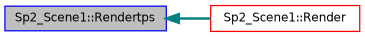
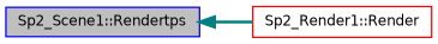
  digraph {
    rankdir=LR
    node [fontname=Helvetica fontsize=10 shape=record]
    n1 [color=blue fillcolor=grey75 fontcolor=black height=0.2 label="Sp2_Scene1::Rendertps" style=filled width=0.4]
-   n2 [color=red height=0.2 label="Sp2_Scene1::Render" width=0.4]
+   n2 [color=red height=0.2 label="Sp2_Render1::Render" width=0.4]
    n1 -> n2 [color=teal dir=back fontname=Helvetica fontsize=10 labelfontname=Helvetica labelfontsize=10 style=bold]
  }
